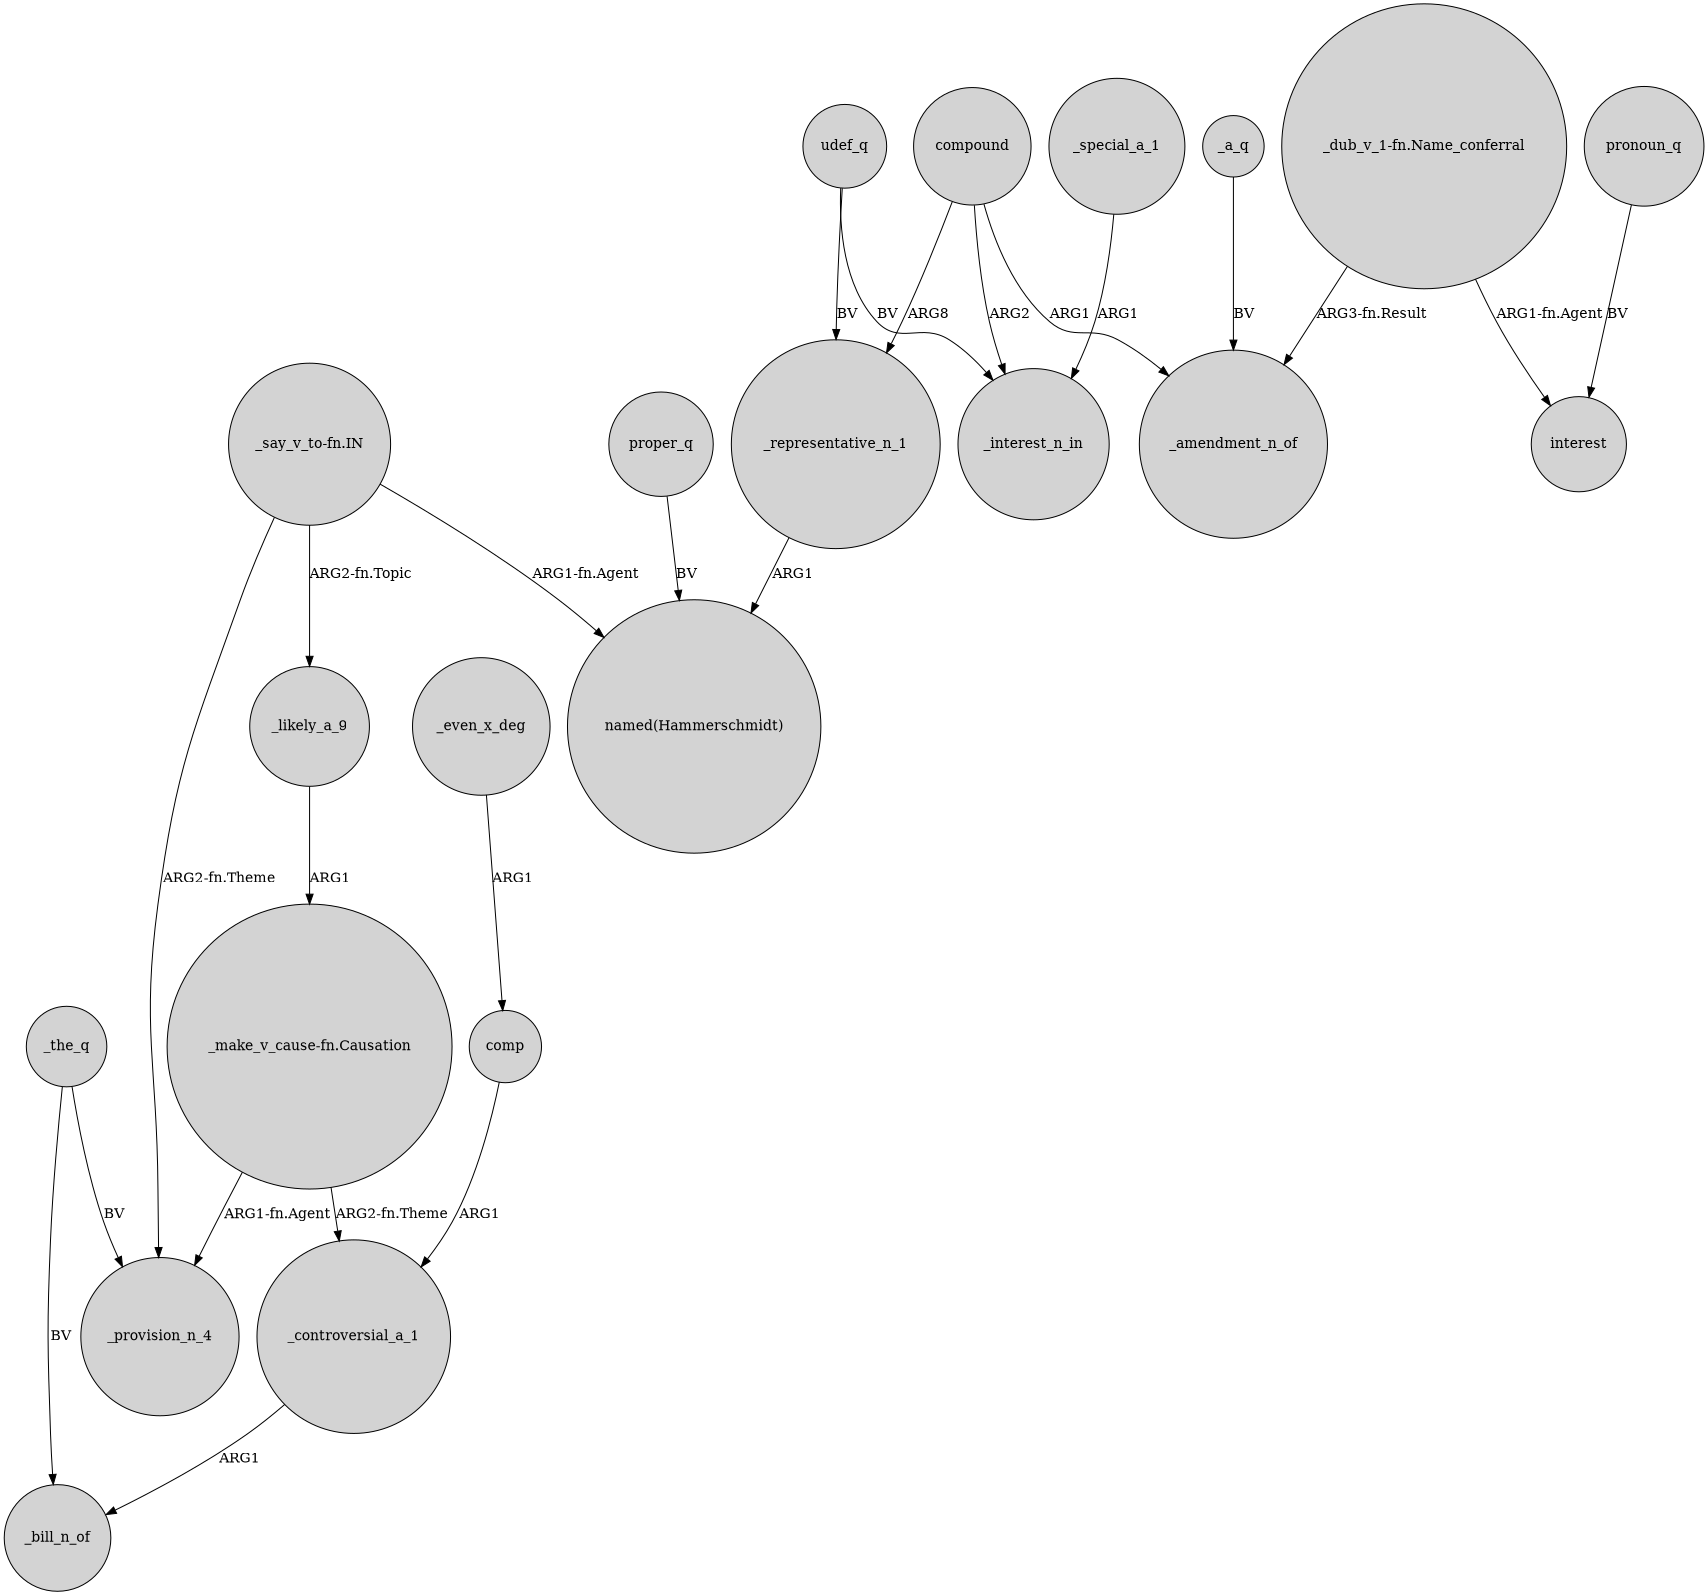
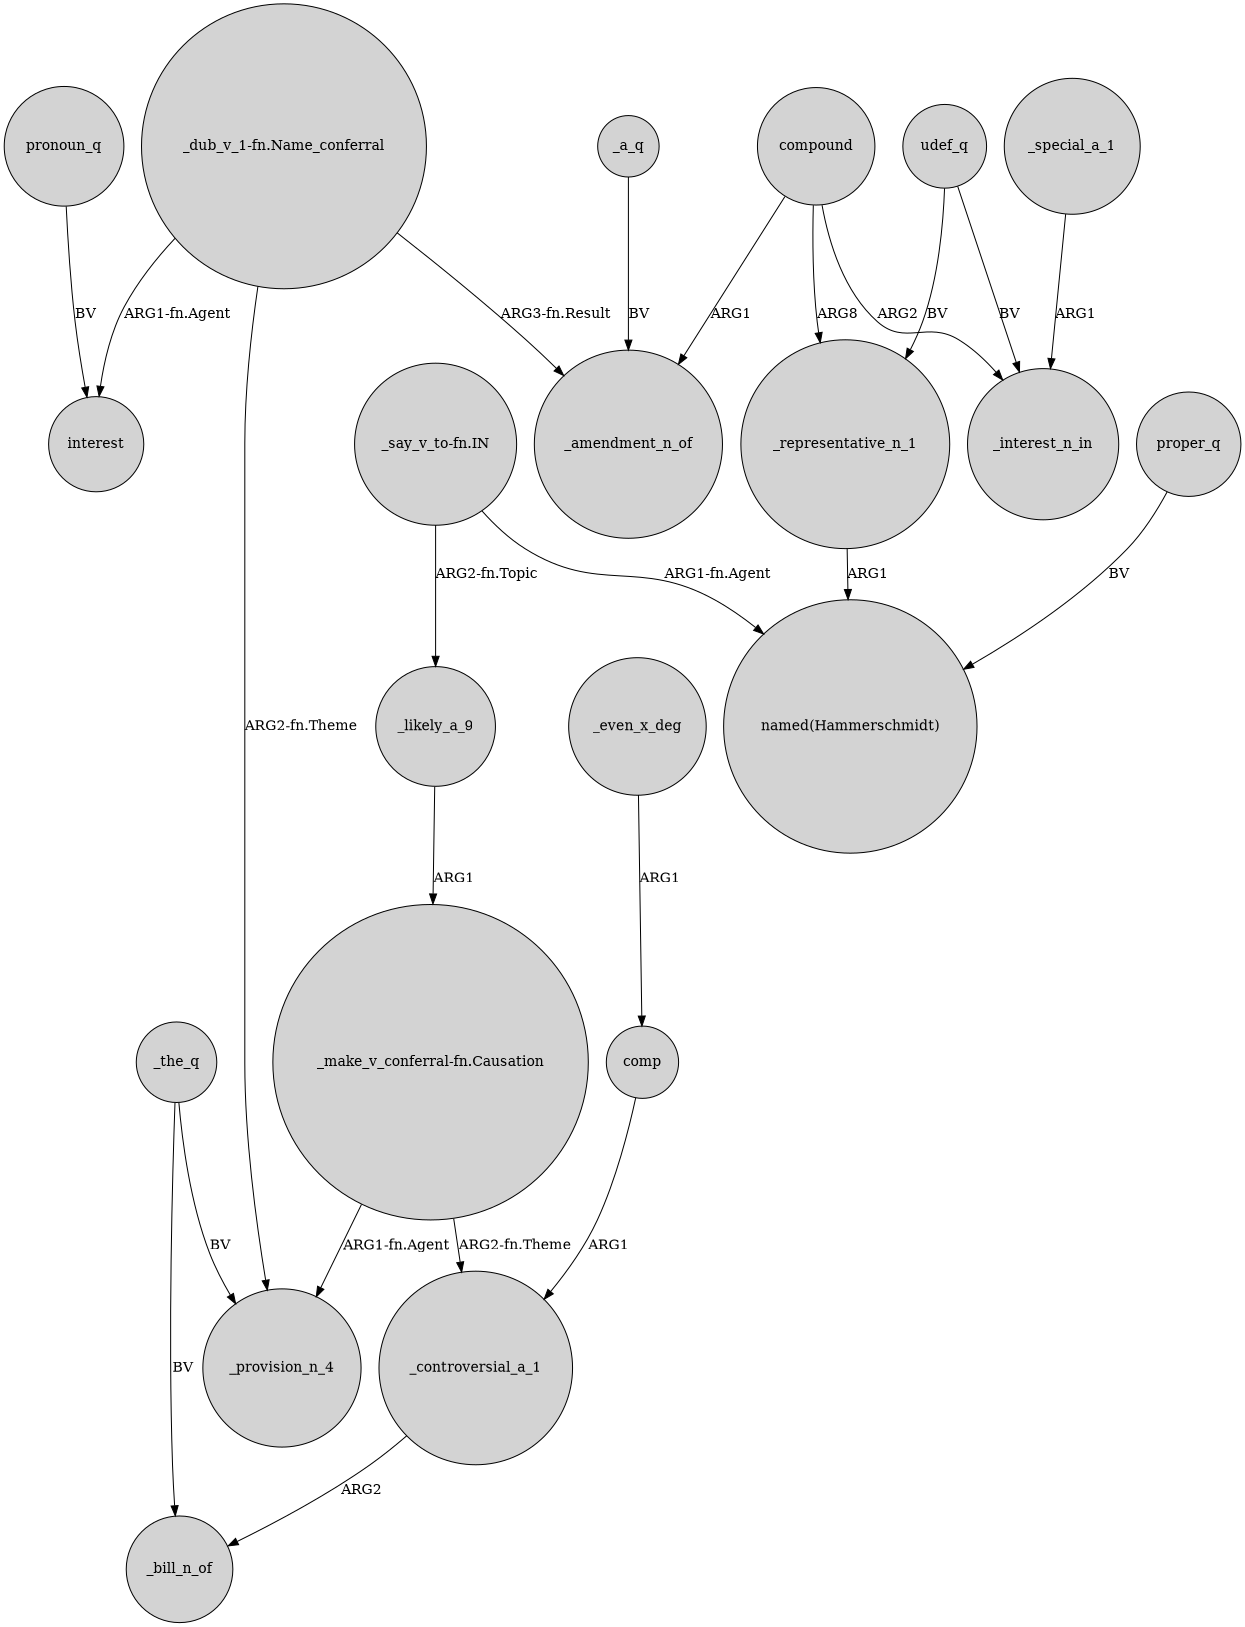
  digraph {
    node [shape=circle style=filled]
    _the_q
    _bill_n_of
    n3 [label=_provision_n_4]
    compound
    _interest_n_in
    _amendment_n_of
    _representative_n_1
    "named(Hammerschmidt)"
    "_dub_v_1-fn.Name_conferral"
    n10 [label=interest]
    _special_a_1
    _a_q
    udef_q
    n14 [label=_likely_a_9]
-   "_make_v_cause-fn.Causation"
+   "_make_v_cause-fn.Causation" [label="_make_v_conferral-fn.Causation"]
    _controversial_a_1
    _even_x_deg
    comp
    pronoun_q
    "_say_v_to-fn.IN"
    proper_q
    _the_q -> _bill_n_of [label=BV]
    _the_q -> n3 [label=BV]
    compound -> _interest_n_in [label=ARG2]
    compound -> _amendment_n_of [label=ARG1]
    compound -> _representative_n_1 [label=ARG8]
    _representative_n_1 -> "named(Hammerschmidt)" [label=ARG1]
-   "_say_v_to-fn.IN" -> n3 [label="ARG2-fn.Theme"]
+   "_dub_v_1-fn.Name_conferral" -> n3 [label="ARG2-fn.Theme"]
    "_dub_v_1-fn.Name_conferral" -> _amendment_n_of [label="ARG3-fn.Result"]
    "_dub_v_1-fn.Name_conferral" -> n10 [label="ARG1-fn.Agent"]
    _special_a_1 -> _interest_n_in [label=ARG1]
    _a_q -> _amendment_n_of [label=BV]
    udef_q -> _interest_n_in [label=BV]
    udef_q -> _representative_n_1 [label=BV]
    n14 -> "_make_v_cause-fn.Causation" [label=ARG1]
    "_make_v_cause-fn.Causation" -> n3 [label="ARG1-fn.Agent"]
    "_make_v_cause-fn.Causation" -> _controversial_a_1 [label="ARG2-fn.Theme"]
-   _controversial_a_1 -> _bill_n_of [label=ARG1]
+   _controversial_a_1 -> _bill_n_of [label=ARG2]
    _even_x_deg -> comp [label=ARG1]
    comp -> _controversial_a_1 [label=ARG1]
    pronoun_q -> n10 [label=BV]
    "_say_v_to-fn.IN" -> "named(Hammerschmidt)" [label="ARG1-fn.Agent"]
    "_say_v_to-fn.IN" -> n14 [label="ARG2-fn.Topic"]
    proper_q -> "named(Hammerschmidt)" [label=BV]
  }
